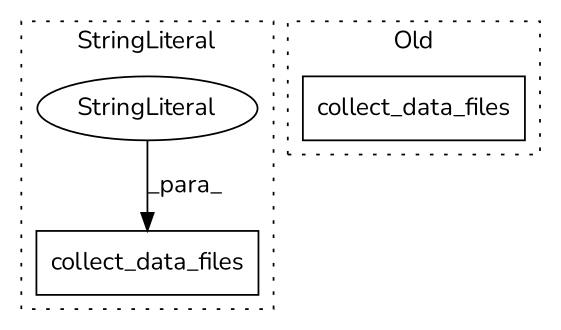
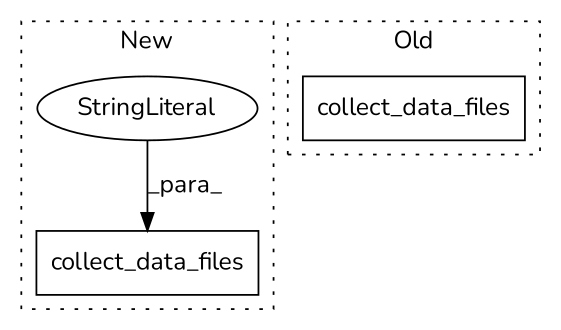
  digraph {
    fontname=Nunito
    node [a=32 l="19,1" shape=box fontname=Nunito]
    n1 [label=collect_data_files s="158,213"]
    n2 [a=45 l=11 label=StringLiteral s=177 shape=ellipse]
    n3 [label=collect_data_files s="201,231"]
    subgraph cluster_1 {
-     label=StringLiteral
+     label=New
      style=dotted
      n1
      n2
    }
    subgraph cluster_2 {
      label=Old
      style=dotted
      n3
    }
    n2 -> n1 [label=_para_ fontname=Nunito]
  }
